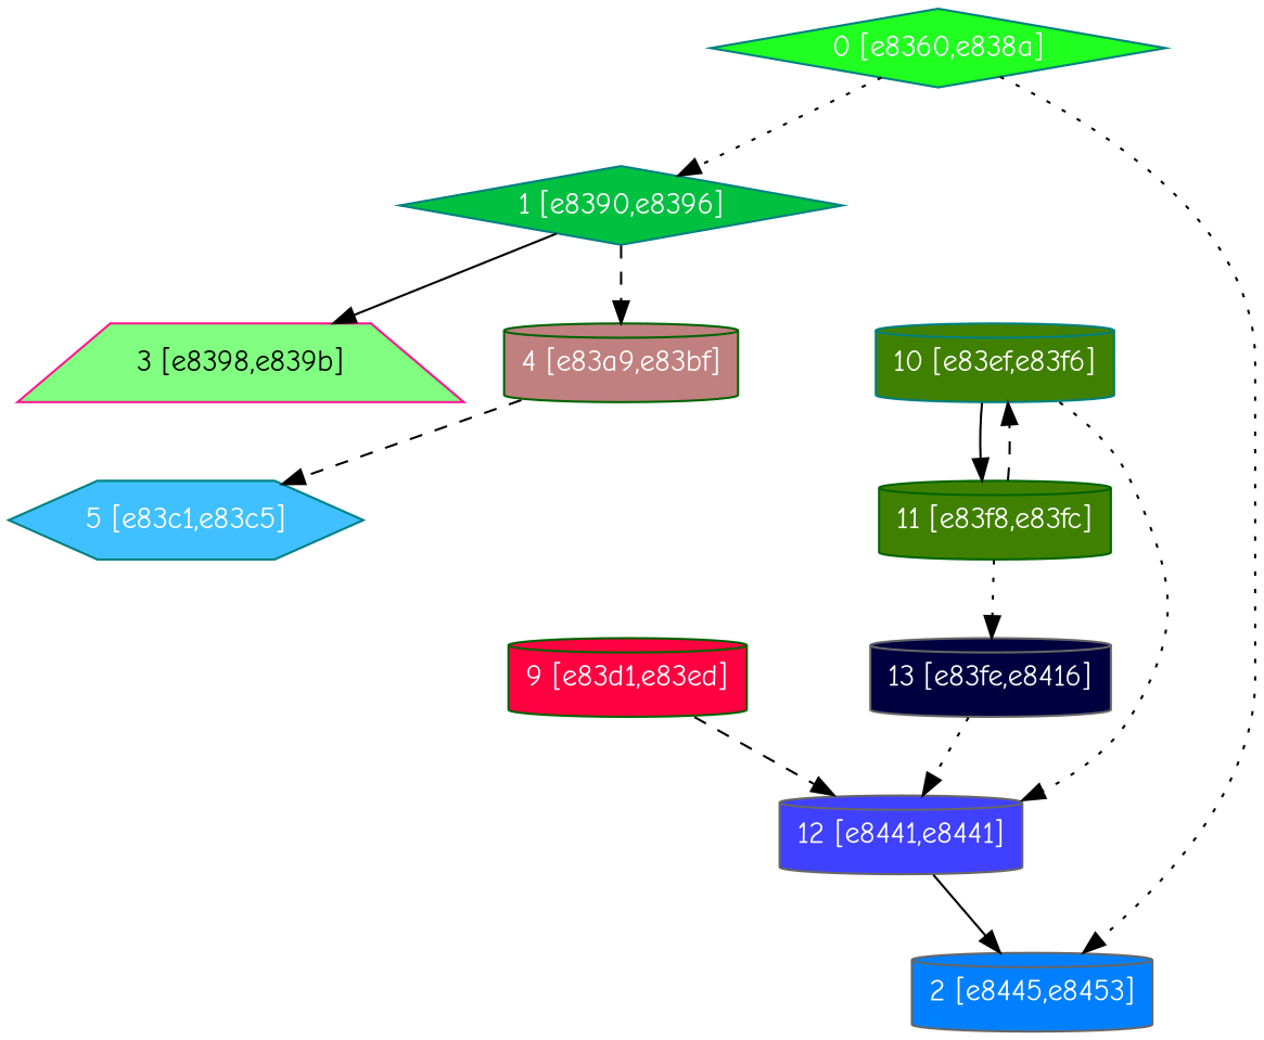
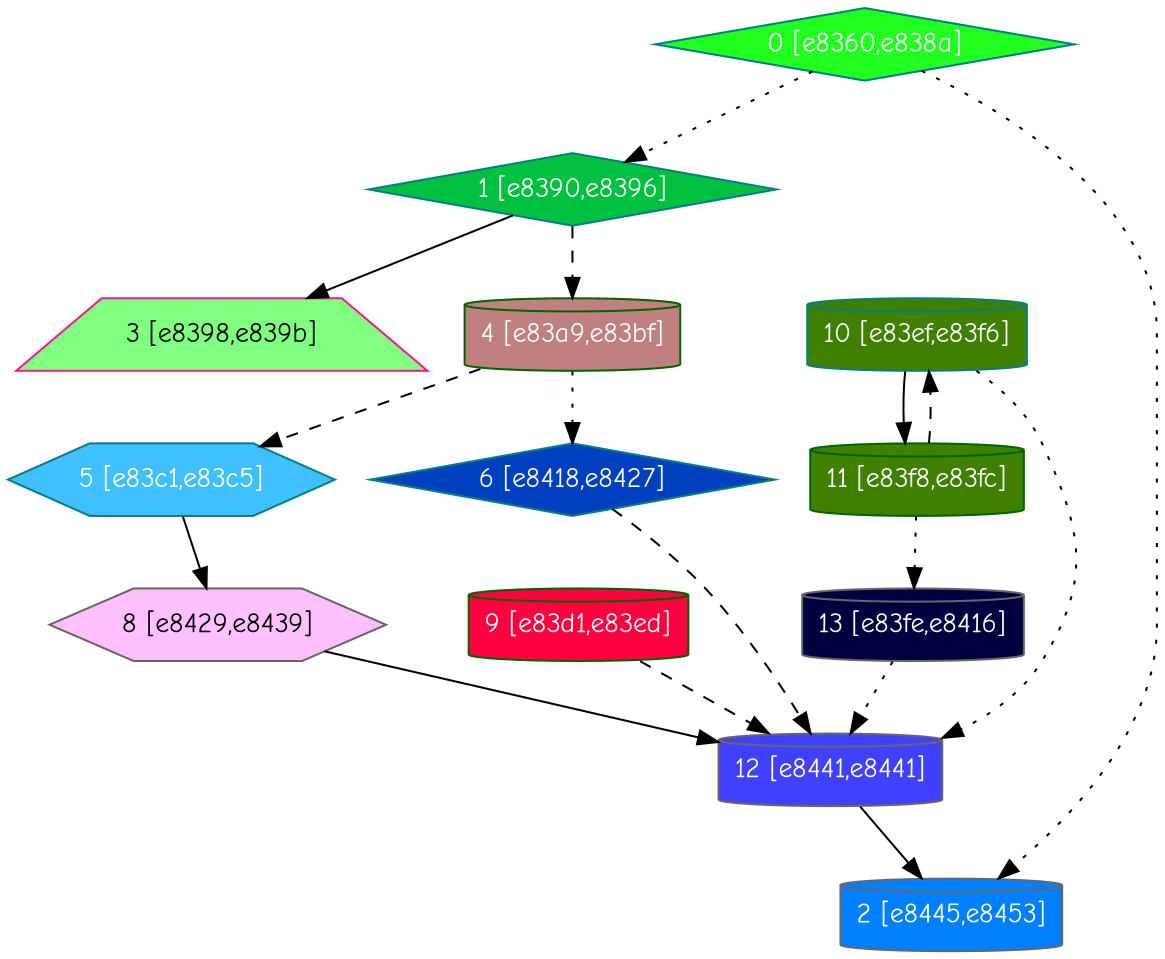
  digraph {
    fontname="Comic Neue"
    node [color=teal fillcolor="#408000" fontcolor="#ffffff" fontname="Comic Neue" shape=cylinder style=filled]
    edge [fontname="Comic Neue" style=dotted]
    n1 [fillcolor="#20FF20" label="0 [e8360,e838a]" shape=diamond]
    n2 [fillcolor="#00C040" label="1 [e8390,e8396]" shape=diamond]
    n3 [color=gray40 fillcolor="#0080FF" label="2 [e8445,e8453]"]
    n4 [color=deeppink fillcolor="#80FF80" fontcolor="#000000" label="3 [e8398,e839b]" shape=trapezium]
    n5 [color=darkgreen fillcolor="#C08080" label="4 [e83a9,e83bf]"]
    n6 [fillcolor="#40C0FF" label="5 [e83c1,e83c5]" shape=hexagon]
+   n7 [fillcolor="#0040C0" label="6 [e8418,e8427]" shape=diamond]
+   n8 [color=gray40 fillcolor="#FFC0FF" fontcolor="#000000" label="8 [e8429,e8439]" shape=hexagon]
    n9 [color=gray40 fillcolor="#4040FF" label="12 [e8441,e8441]"]
    n10 [color=darkgreen fillcolor="#FF0040" label="9 [e83d1,e83ed]"]
    n11 [label="10 [e83ef,e83f6]"]
    n12 [color=darkgreen label="11 [e83f8,e83fc]"]
    n13 [color=gray40 fillcolor="#000040" label="13 [e83fe,e8416]"]
    n1 -> n2
    n1 -> n3
    n2 -> n4 [style=solid]
    n2 -> n5 [style=dashed]
    n5 -> n6 [style=dashed]
+   n5 -> n7
+   n6 -> n8 [style=solid]
+   n7 -> n9 [style=dashed]
+   n8 -> n9 [style=solid]
    n9 -> n3 [style=solid]
    n10 -> n9 [style=dashed]
    n11 -> n9
    n11 -> n12 [style=solid]
    n12 -> n11 [style=dashed]
    n12 -> n13
    n13 -> n9
  }
